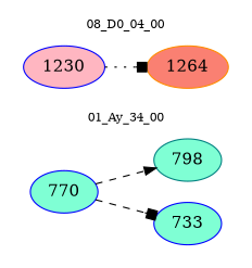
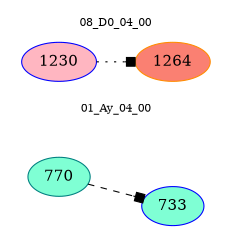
  digraph {
    rankdir=LR
    node [color=teal fillcolor=aquamarine style=filled]
    edge [arrowhead=box color=black style=dashed]
-   n1 [color=blue label=770]
+   n1 [label=770]
    n2 [color=blue label=733]
-   n3 [label=798]
    n4 [color=blue fillcolor=lightpink label=1230]
    n5 [color=darkorange fillcolor=salmon label=1264]
    subgraph cluster_1 {
      color=white
      fontsize=10
-     label="01_Ay_34_00"
+     label="01_Ay_04_00"
      n1
      n2
-     n3
    }
    subgraph cluster_2 {
      color=white
      fontsize=10
      label="08_D0_04_00"
      n4
      n5
    }
    n1 -> n2
-   n1 -> n3 [arrowhead=normal]
    n4 -> n5 [style=dotted]
  }
